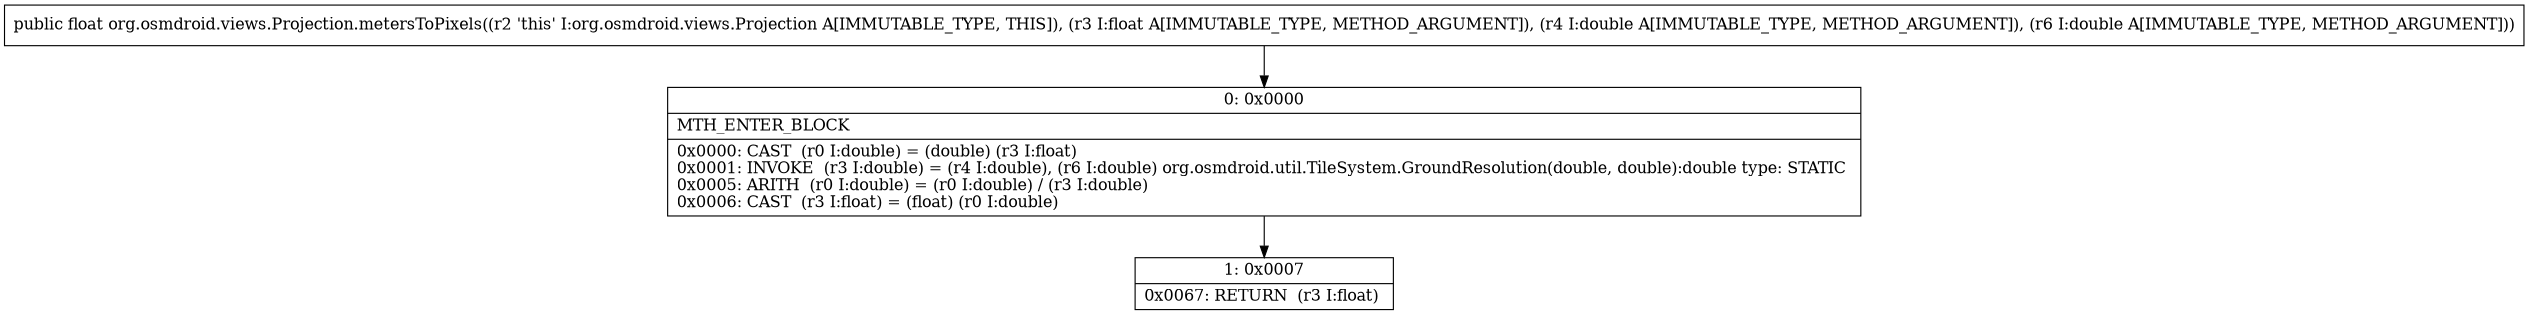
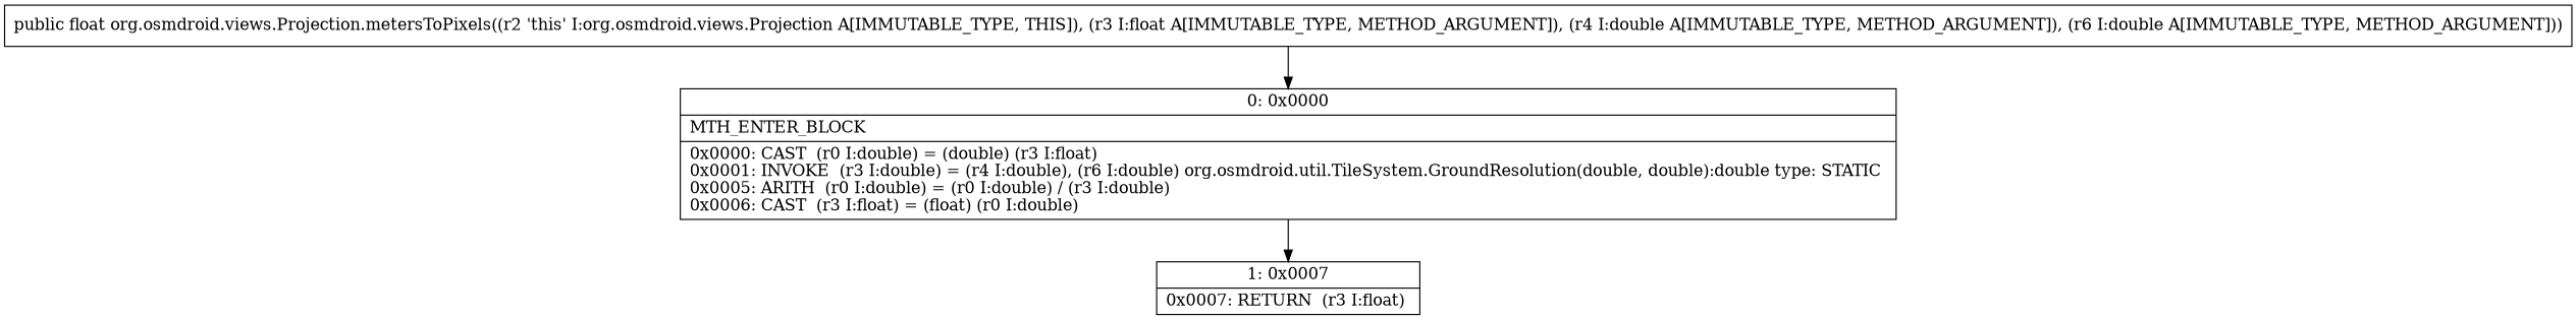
  digraph {
    node [shape=record]
    n1 [label="{0\:\ 0x0000|MTH_ENTER_BLOCK\l|0x0000: CAST  (r0 I:double) = (double) (r3 I:float) \l0x0001: INVOKE  (r3 I:double) = (r4 I:double), (r6 I:double) org.osmdroid.util.TileSystem.GroundResolution(double, double):double type: STATIC \l0x0005: ARITH  (r0 I:double) = (r0 I:double) \/ (r3 I:double) \l0x0006: CAST  (r3 I:float) = (float) (r0 I:double) \l}"]
-   n2 [label="{1\:\ 0x0007|0x0067: RETURN  (r3 I:float) \l}"]
+   n2 [label="{1\:\ 0x0007|0x0007: RETURN  (r3 I:float) \l}"]
    n3 [label="{public float org.osmdroid.views.Projection.metersToPixels((r2 'this' I:org.osmdroid.views.Projection A[IMMUTABLE_TYPE, THIS]), (r3 I:float A[IMMUTABLE_TYPE, METHOD_ARGUMENT]), (r4 I:double A[IMMUTABLE_TYPE, METHOD_ARGUMENT]), (r6 I:double A[IMMUTABLE_TYPE, METHOD_ARGUMENT])) }"]
    n1 -> n2
    n3 -> n1
  }
